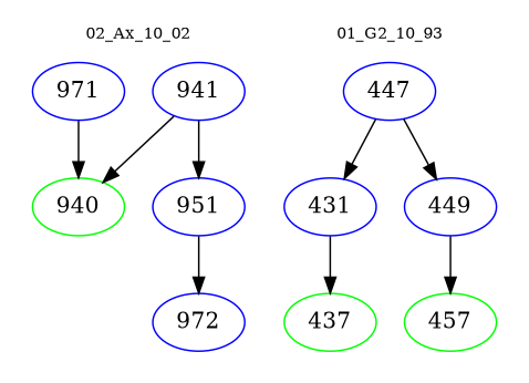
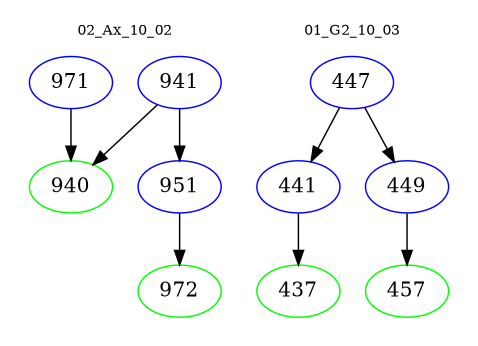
  digraph {
    node [color=blue]
    edge [color=black]
    n1 [label=941]
    n2 [color=green label=940]
    n3 [label=951]
    n4 [label=971]
-   n5 [label=972]
+   n5 [color=green label=972]
    n6 [label=447]
-   n7 [label=431]
+   n7 [label=441]
    n8 [label=449]
    n9 [color=green label=437]
    n10 [color=green label=457]
    subgraph cluster_1 {
      color=white
      fontsize=10
      label="02_Ax_10_02"
      n1
      n2
      n3
      n4
      n5
    }
    subgraph cluster_2 {
      color=white
      fontsize=10
-     label="01_G2_10_93"
+     label="01_G2_10_03"
      n6
      n7
      n8
      n9
      n10
    }
    n1 -> n2
    n1 -> n3
    n3 -> n5
    n4 -> n2
    n6 -> n7
    n6 -> n8
    n7 -> n9
    n8 -> n10
  }
